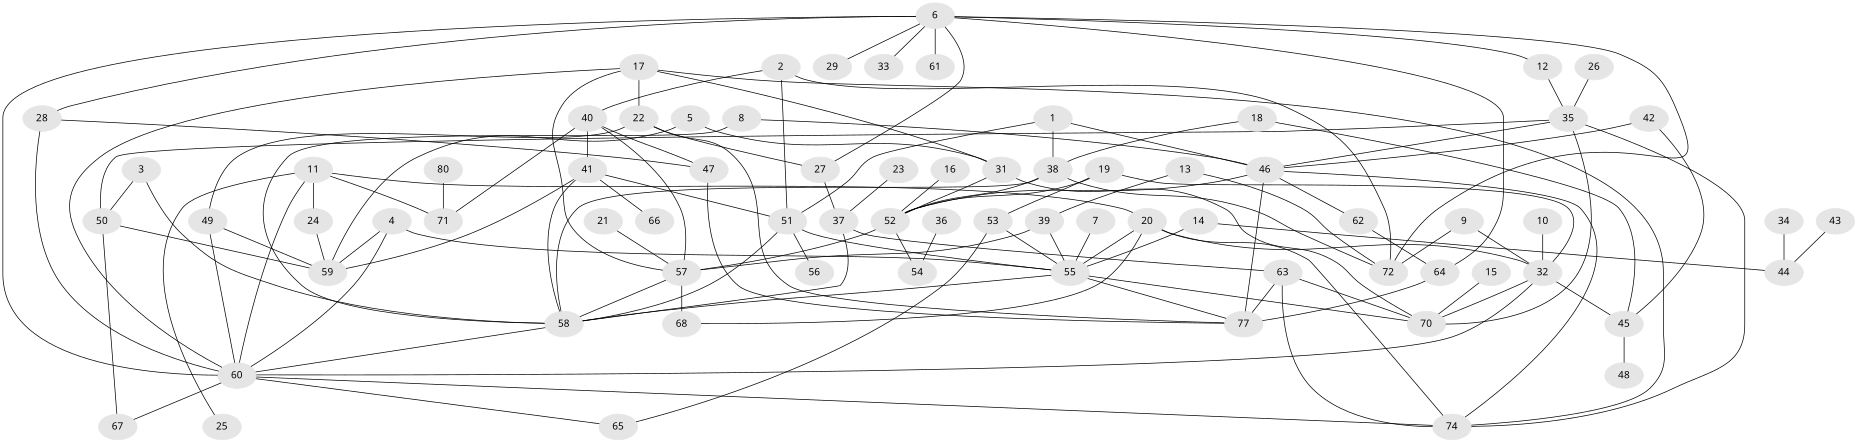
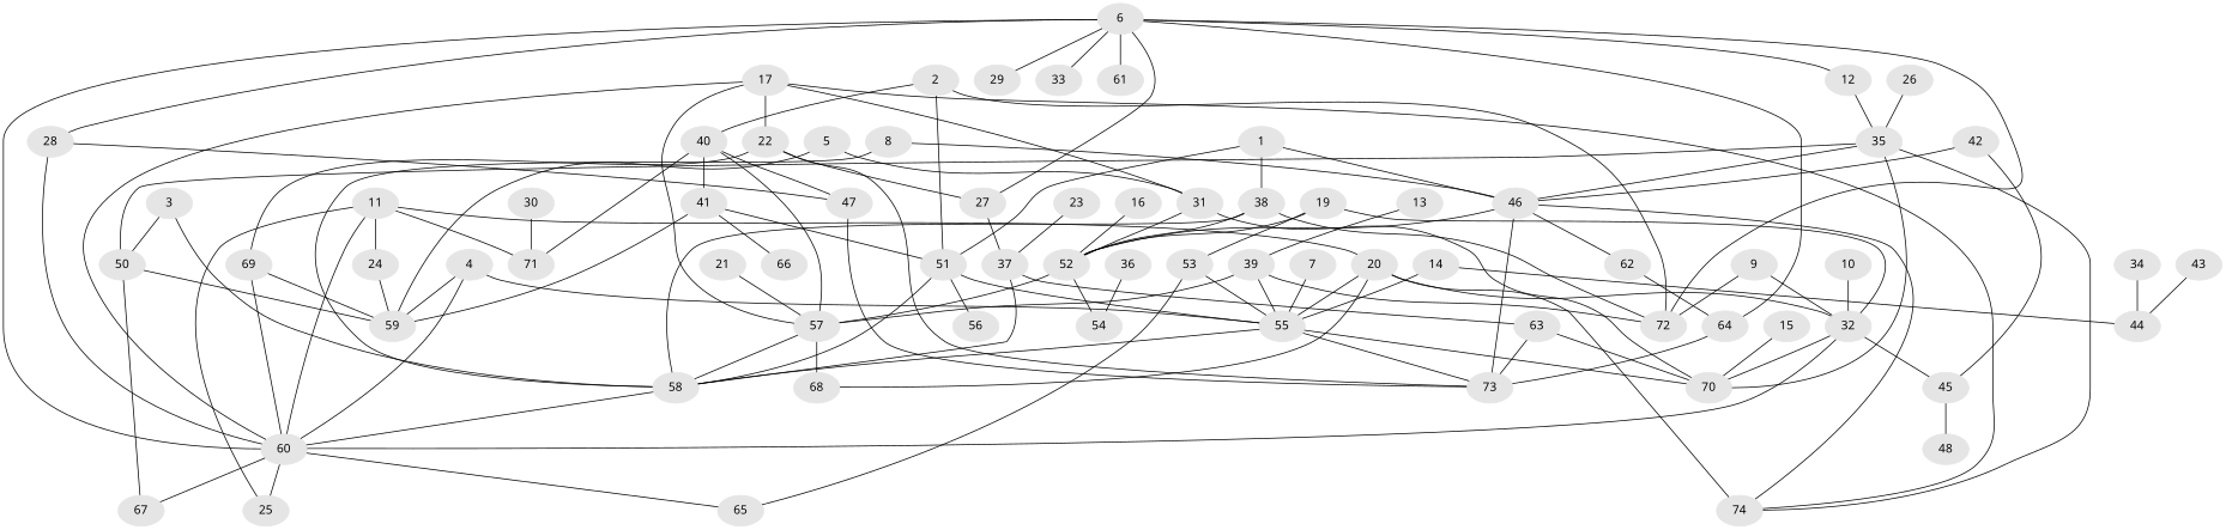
  graph {
    fontname="Noto Sans"
    node [color=gray90 fontname="Noto Sans" style=filled]
    edge [fontname="Noto Sans" weight=1.0]
    1
    38
    46
    51
    72
    58
    52
    74
-   73 [label=77]
+   73
    62
    55
    56
    2
    40
    71
    57
    47
    41
    3
    50
    59
    67
    60
    4
    70
    65
    5
    31
    6
    12
    27
    28
    29
    33
    61
    64
    35
    37
    7
    8
    9
    32
    45
    10
    11
    20
    24
    25
    68
    13
    39
    14
    44
    15
    16
    54
    17
    22
-   49
-   18
+   49 [label=69]
    48
    19
    53
    21
    23
    63
    26
-   30 [label=80]
+   30
    34
    36
    66
    42
    43
    1 -- 38
    1 -- 46
    1 -- 51
    38 -- 72
    38 -- 58
    38 -- 52
    46 -- 52
    46 -- 74
    46 -- 73 [weight=2.0]
    46 -- 62
    51 -- 58
    51 -- 55
    51 -- 56
    58 -- 60
    52 -- 57
    52 -- 54
    62 -- 64
    55 -- 58
    55 -- 73
    55 -- 70
    2 -- 51
    2 -- 72
    2 -- 40
    40 -- 71
    40 -- 57
    40 -- 47
    40 -- 41
    57 -- 58
    57 -- 68 [weight=2.0]
    47 -- 73
    41 -- 51
-   41 -- 58
    41 -- 59
    41 -- 66
    3 -- 58
    3 -- 50
    50 -- 59
    50 -- 67
-   60 -- 74
+   60 -- 25
    60 -- 67
    60 -- 65
    4 -- 55
    4 -- 59
    4 -- 60
    5 -- 59
    5 -- 31
    31 -- 52
    31 -- 70
    6 -- 72
    6 -- 60
    6 -- 12
    6 -- 27
    6 -- 28
    6 -- 29
    6 -- 33
    6 -- 61
    6 -- 64
    12 -- 35
    27 -- 37
    28 -- 47
    28 -- 60
    64 -- 73
    35 -- 46
    35 -- 74
    35 -- 50
    35 -- 70
    37 -- 58
    37 -- 63
    7 -- 55
    8 -- 46
    8 -- 58
    9 -- 72
    9 -- 32
    32 -- 60
    32 -- 70
    32 -- 45
    45 -- 48
    10 -- 32
    11 -- 71
    11 -- 60
    11 -- 20
    11 -- 24
    11 -- 25
    20 -- 74
    20 -- 55
    20 -- 32
    20 -- 68
    24 -- 59
    13 -- 39
-   13 -- 72
+   39 -- 72
    39 -- 55
    39 -- 57
    14 -- 55
    14 -- 44
    15 -- 70
    16 -- 52
    17 -- 74
    17 -- 57
    17 -- 60
    17 -- 31
    17 -- 22
    22 -- 73
    22 -- 27
    22 -- 49
    49 -- 59
    49 -- 60
-   18 -- 38
-   18 -- 45
    19 -- 52
    19 -- 32
    19 -- 53
    53 -- 55
    53 -- 65
    21 -- 57
    23 -- 37
-   63 -- 74
    63 -- 73
    63 -- 70
    26 -- 35
    30 -- 71
    34 -- 44
    36 -- 54
    42 -- 46
    42 -- 45
    43 -- 44
  }
